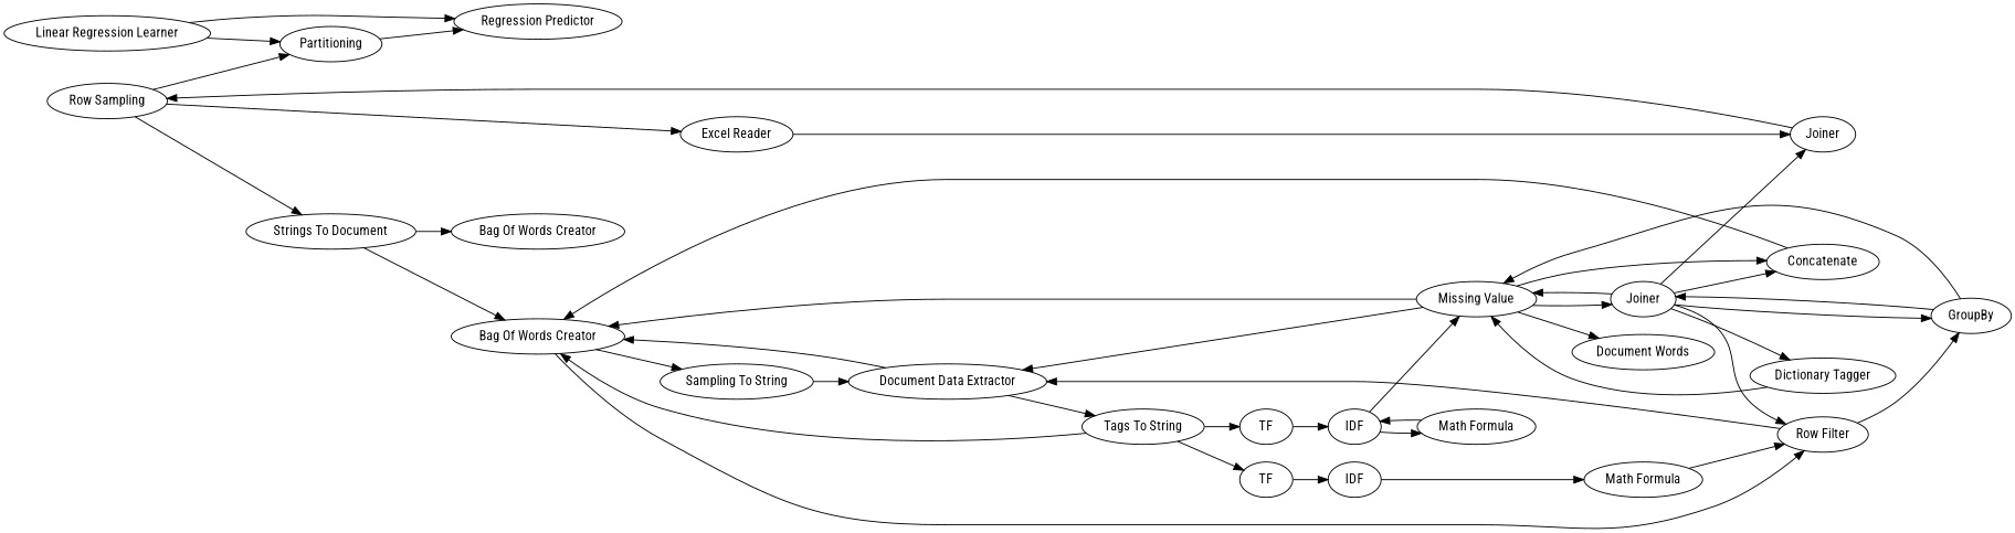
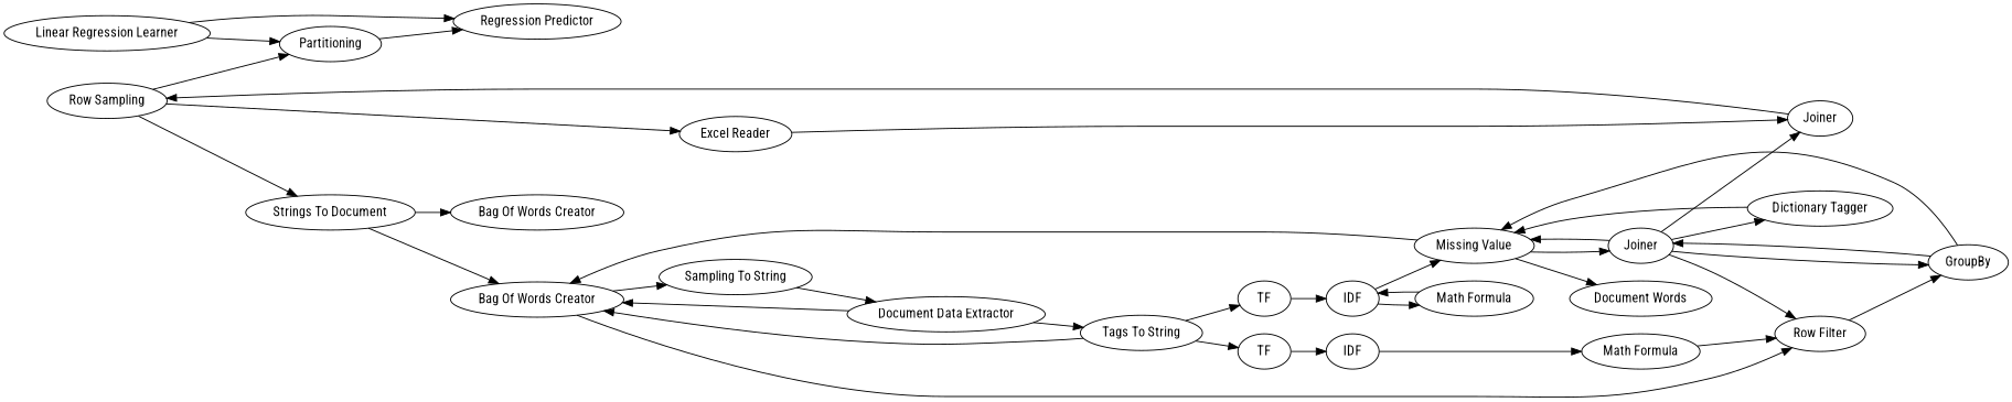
  digraph {
    fontname="Roboto Condensed"
    rankdir=LR
    node [fontname="Roboto Condensed"]
    edge [fontname="Roboto Condensed"]
    n1 [label=Partitioning]
    n2 [label="Regression Predictor"]
    n3 [label="Linear Regression Learner"]
    n4 [label="Bag Of Words Creator"]
    n5 [label="Sampling To String"]
    n6 [label="Row Filter"]
    n7 [label="Document Data Extractor"]
    n8 [label=GroupBy]
    n9 [label="Tags To String"]
    n10 [label=TF]
    n11 [label=IDF]
    n12 [label="Math Formula"]
    n13 [label=Joiner]
-   n14 [label=Concatenate]
    n15 [label=Joiner]
    n16 [label="Missing Value"]
    n17 [label="Dictionary Tagger"]
    n18 [label="Row Sampling"]
    n19 [label="Document Words"]
    n20 [label="Excel Reader"]
    n21 [label="Strings To Document"]
    n22 [label=TF]
    n23 [label="Bag Of Words Creator"]
    n24 [label=IDF]
    n25 [label="Math Formula"]
    n1 -> n2
    n3 -> n1
    n3 -> n2
    n4 -> n5
    n4 -> n6
    n5 -> n7
-   n6 -> n7
    n6 -> n8
    n7 -> n4
    n7 -> n9
    n8 -> n13
    n8 -> n16
    n9 -> n4
    n9 -> n10
    n9 -> n22
    n10 -> n11
    n11 -> n12
    n12 -> n6
    n13 -> n6
    n13 -> n8
-   n13 -> n14
    n13 -> n15
    n13 -> n16
    n13 -> n17
-   n14 -> n4
    n15 -> n18
    n16 -> n4
-   n16 -> n7
    n16 -> n13
-   n16 -> n14
    n16 -> n19
    n17 -> n16
    n18 -> n1
    n18 -> n20
    n18 -> n21
    n20 -> n15
    n21 -> n4
    n21 -> n23
    n22 -> n24
    n24 -> n16
    n24 -> n25
    n25 -> n24
  }
